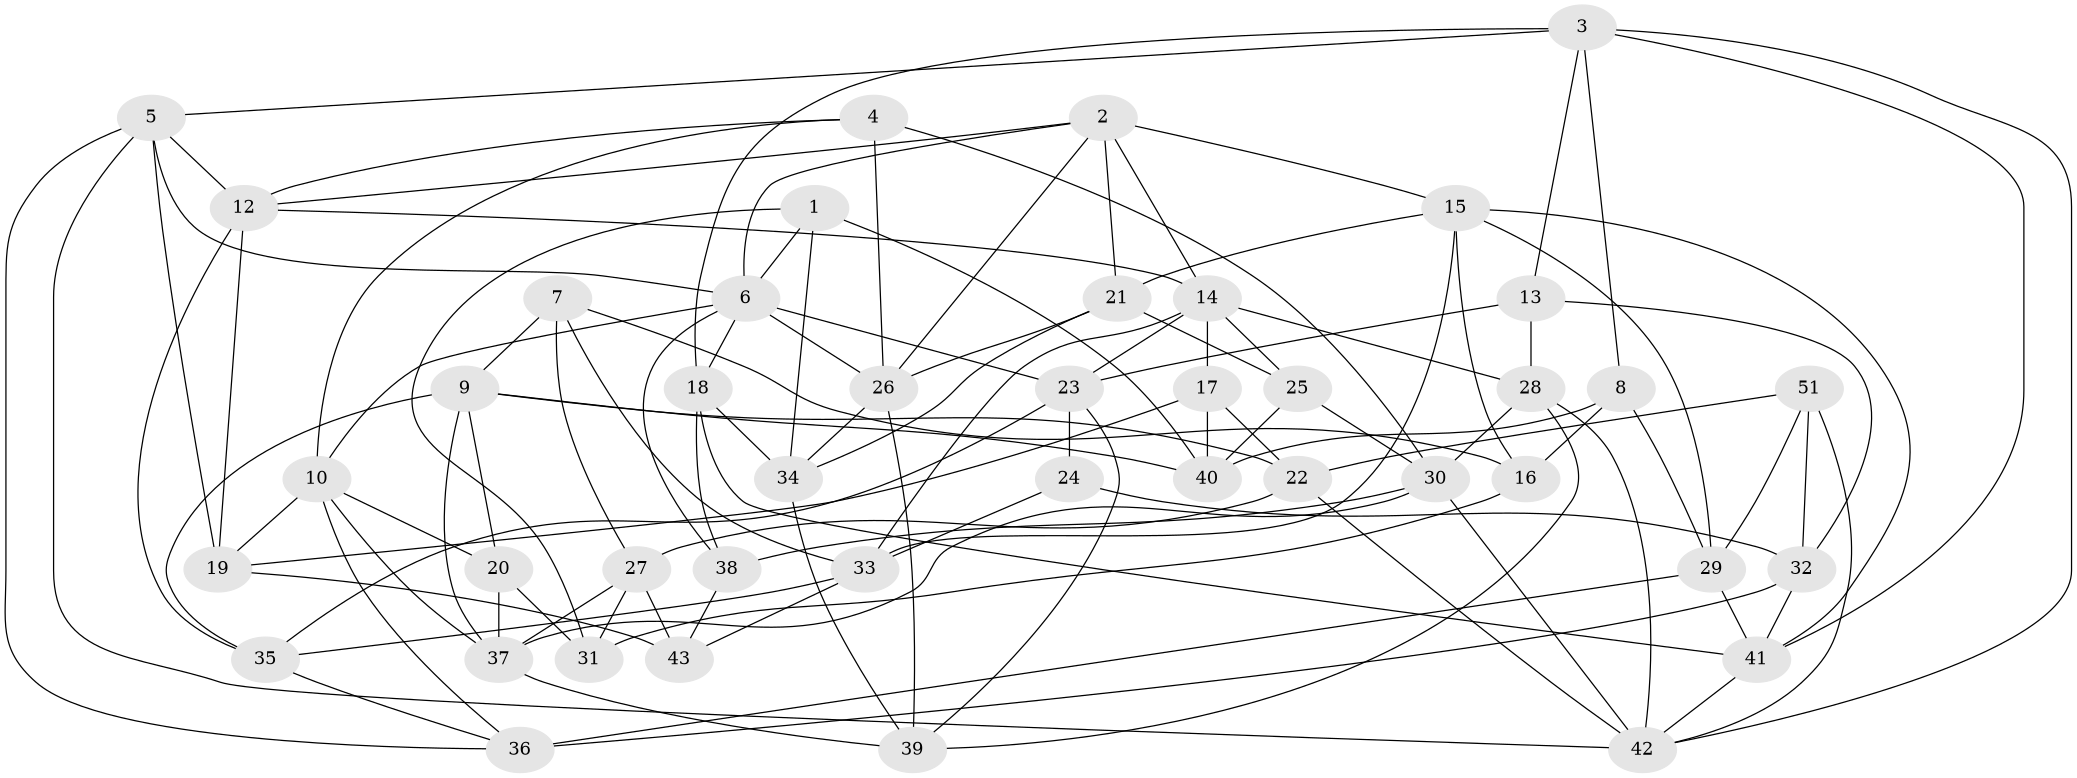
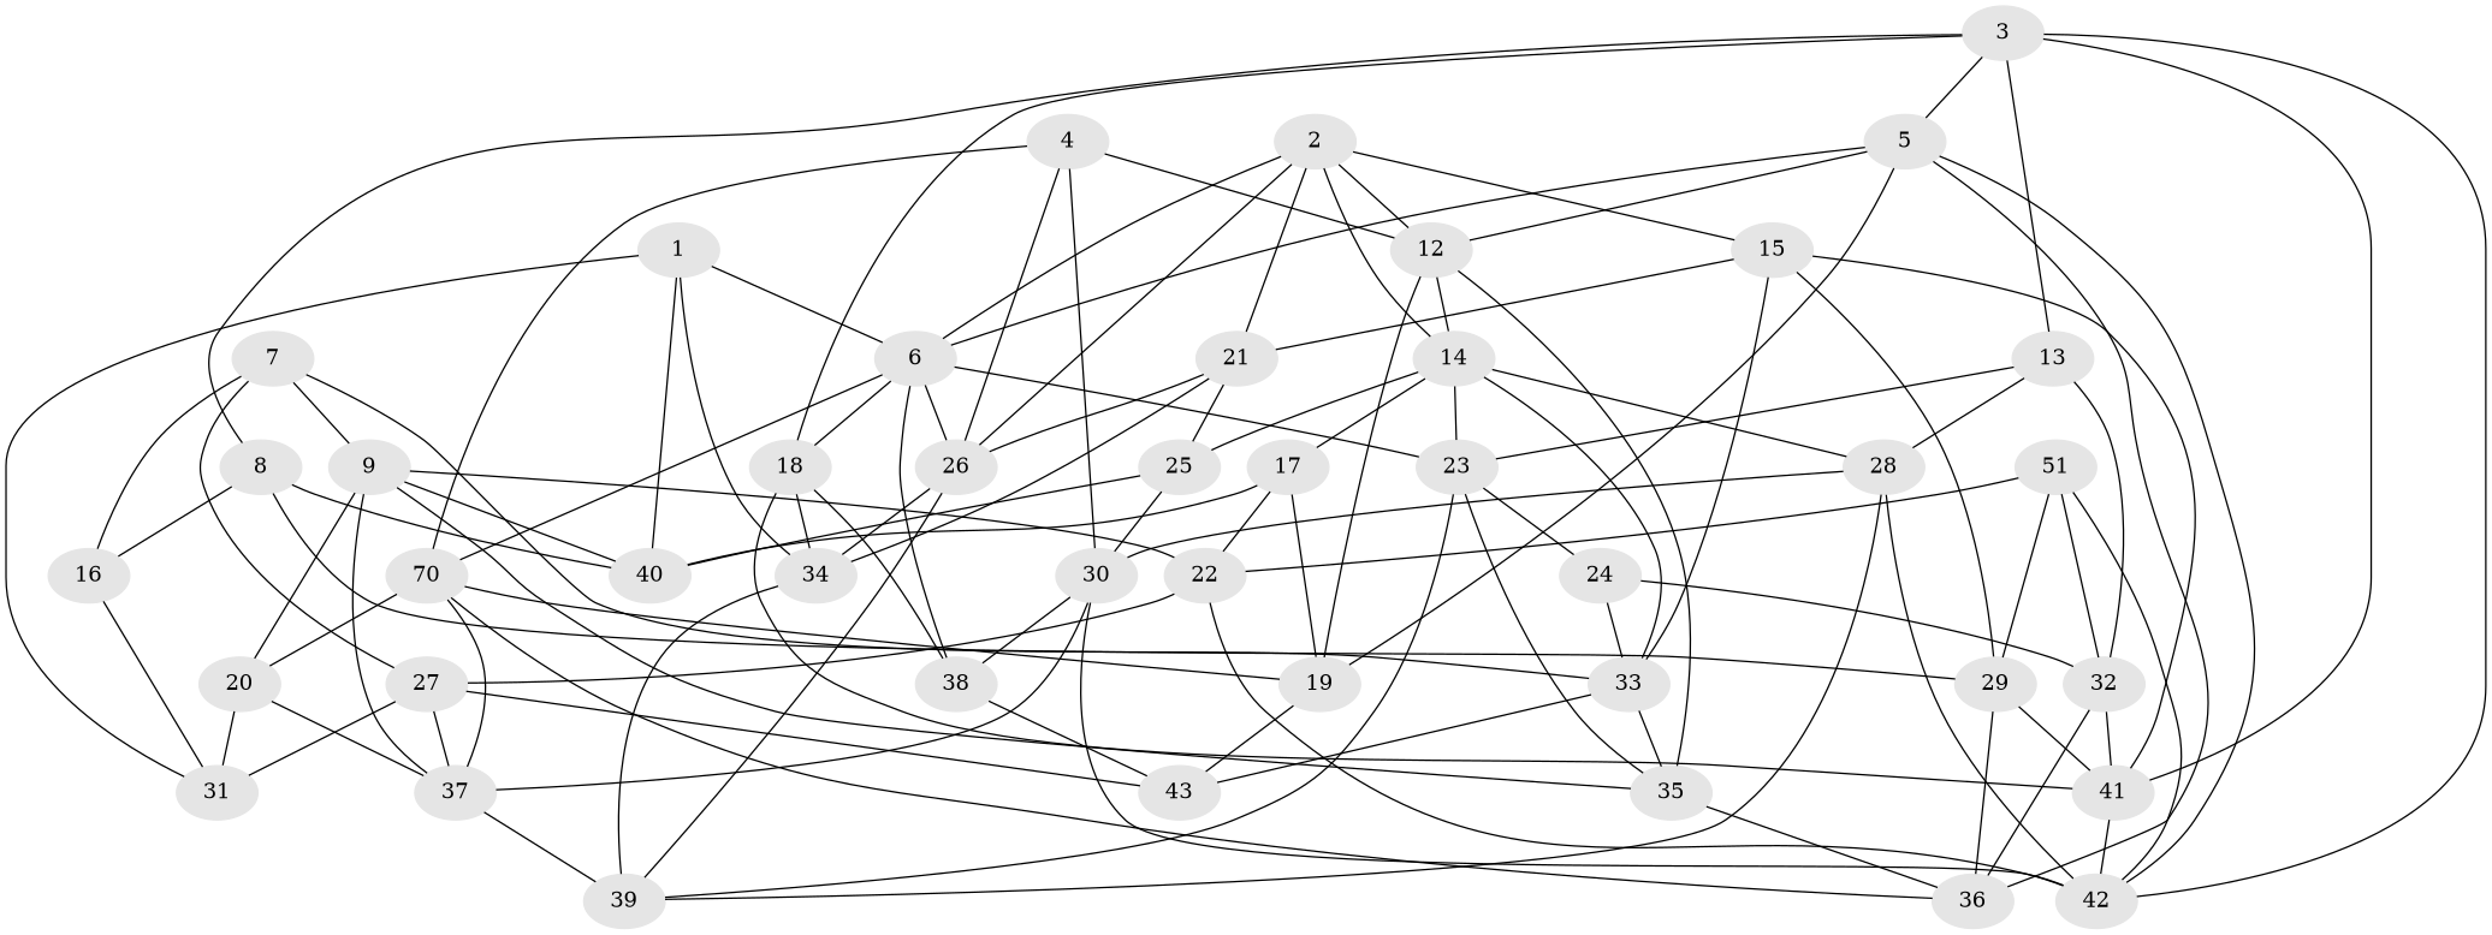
  graph {
    node [color=gray90 style=filled]
    edge [weight=1.0]
    1
    6
    31
    34
    40
    26
    18
-   10
+   10 [label=70]
    23
    38
    39
    2
    12
    14
    15
    21
    19
    35
    33
    28
    17
    25
    41
    16
    29
    3
    5
    8
    13
    42
    36
    32
    4
    30
    20
    37
    43
    24
    7
    9
    27
    22
    n43 [label=51]
    1 -- 6
    1 -- 31
    1 -- 34
    1 -- 40
    6 -- 26
    6 -- 18
    6 -- 10
    6 -- 23
    6 -- 38
    34 -- 39
    26 -- 34
    26 -- 39
    18 -- 34 [weight=2.0]
    18 -- 38
    18 -- 41
    10 -- 19
    10 -- 36
    10 -- 20
    10 -- 37
    23 -- 39
    23 -- 35
    23 -- 24
    38 -- 43
    2 -- 6
    2 -- 26
    2 -- 12
    2 -- 14
    2 -- 15
    2 -- 21
    12 -- 14
    12 -- 19
    12 -- 35
    14 -- 23
    14 -- 33
    14 -- 28
    14 -- 17
    14 -- 25 [weight=2.0]
    15 -- 21
    15 -- 33
    15 -- 41
-   15 -- 16
    15 -- 29
    21 -- 34
    21 -- 26
    21 -- 25 [weight=2.0]
    19 -- 43 [weight=2.0]
    35 -- 36 [weight=2.0]
    33 -- 35
    33 -- 43
    28 -- 39
    28 -- 42 [weight=2.0]
    28 -- 30
    17 -- 40 [weight=2.0]
    17 -- 19
    17 -- 22 [weight=2.0]
    25 -- 40
    25 -- 30
    41 -- 42
    16 -- 31 [weight=2.0]
    29 -- 41
    29 -- 36 [weight=2.0]
    3 -- 18
    3 -- 41
    3 -- 5
    3 -- 8
    3 -- 13
    3 -- 42
    5 -- 6
    5 -- 12
    5 -- 19
    5 -- 42
    5 -- 36
    8 -- 40
    8 -- 16 [weight=2.0]
    8 -- 29
    13 -- 23
    13 -- 28
    13 -- 32
    32 -- 41
    32 -- 36 [weight=2.0]
    4 -- 26
    4 -- 10
    4 -- 12
    4 -- 30
    30 -- 38
    30 -- 42
    30 -- 37
    20 -- 31 [weight=2.0]
    20 -- 37 [weight=2.0]
    37 -- 39 [weight=2.0]
    24 -- 33
    24 -- 32
    7 -- 33
    7 -- 16
    7 -- 9
    7 -- 27
    9 -- 40
    9 -- 35
    9 -- 20
    9 -- 37
    9 -- 22
    27 -- 31
    27 -- 37
    27 -- 43 [weight=2.0]
    22 -- 42
    22 -- 27
    n43 -- 29
    n43 -- 42
    n43 -- 32
    n43 -- 22
  }
